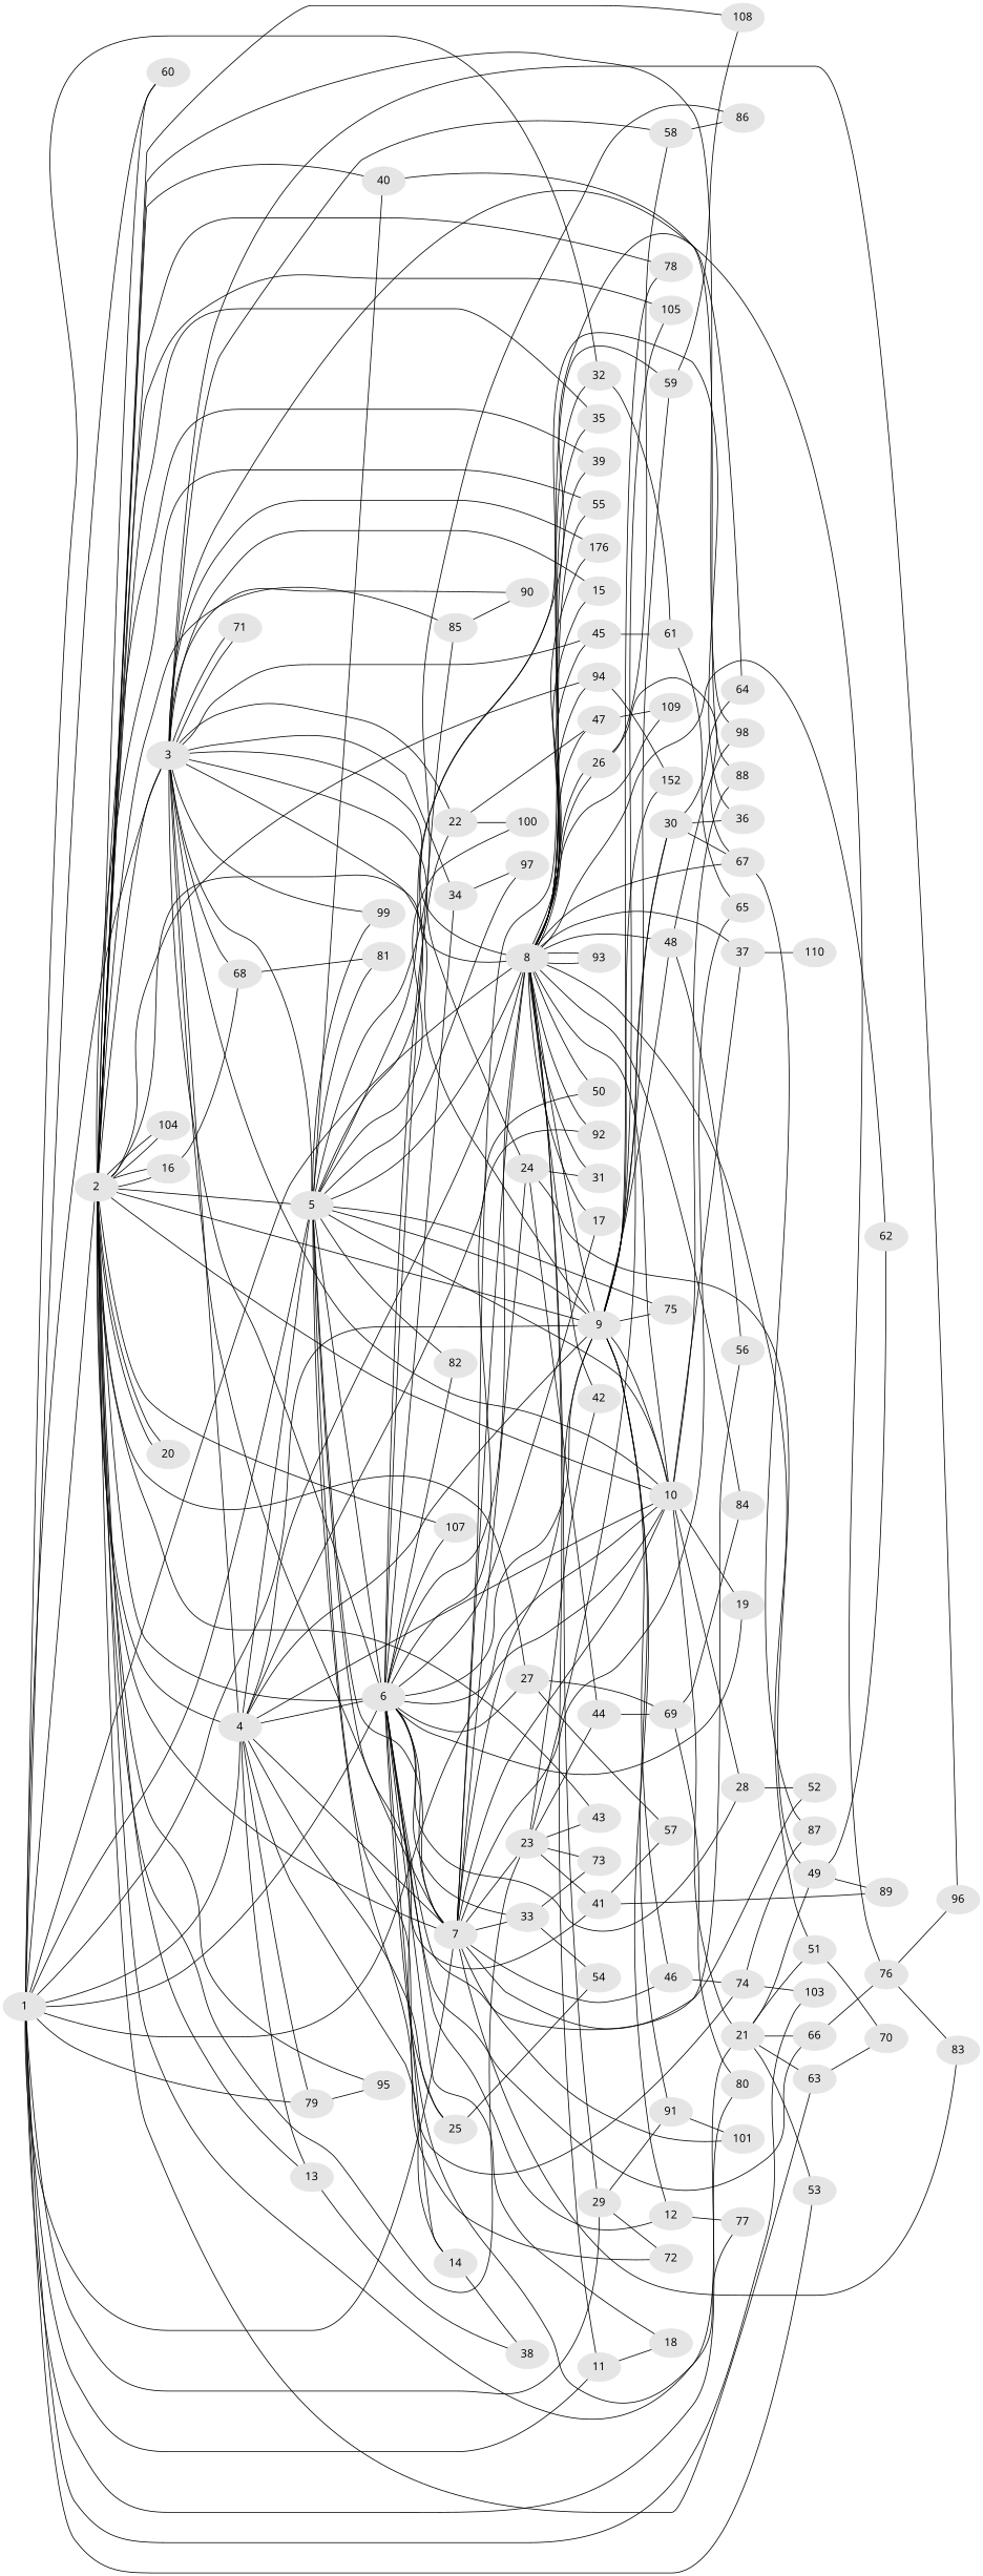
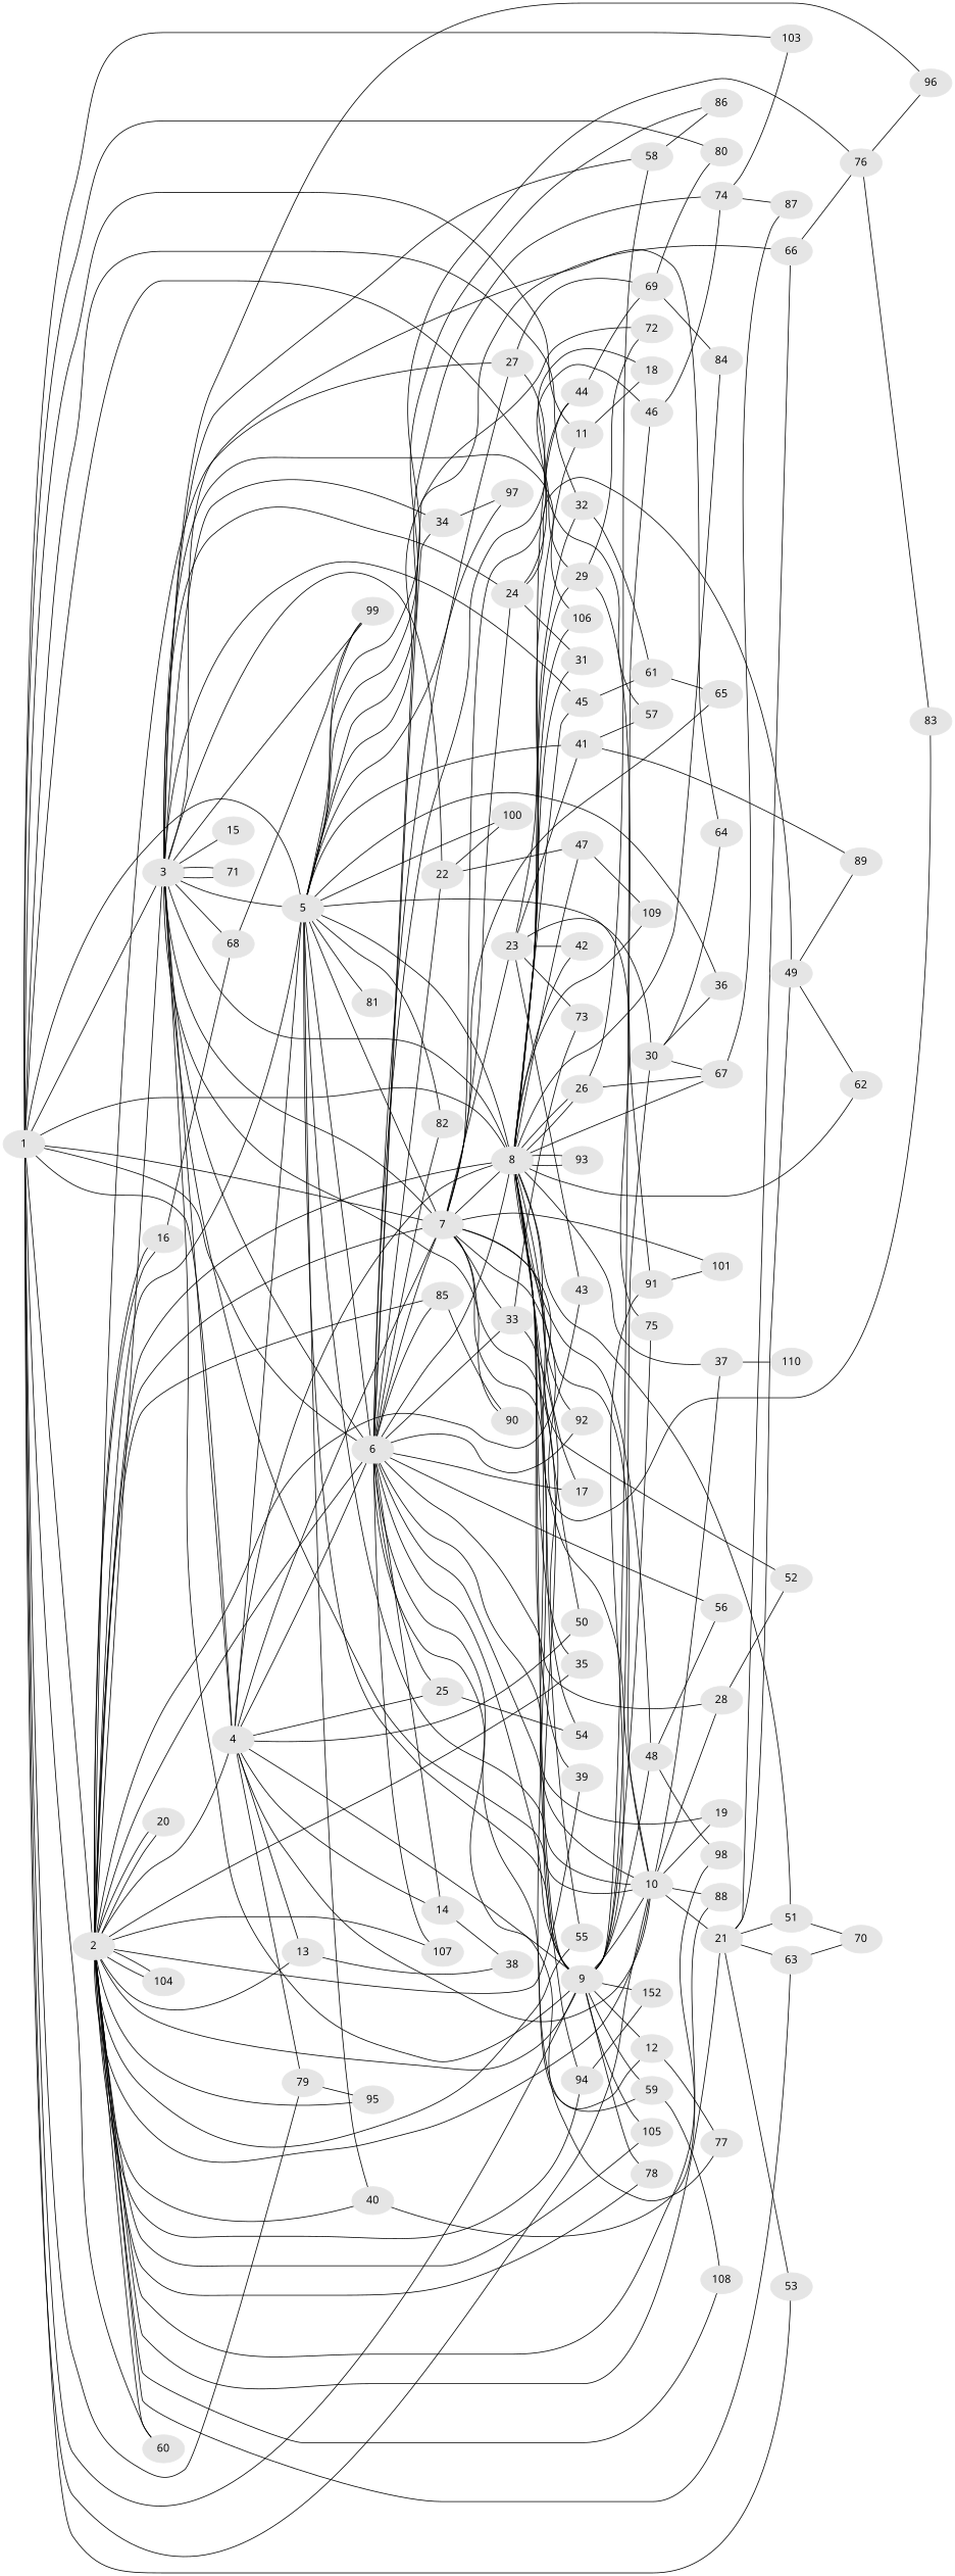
  graph {
    fontname="Noto Sans"
    rankdir=LR
    node [color=gray90 fontname="Noto Sans" style=filled]
    edge [fontname="Noto Sans"]
    1
    2
    3
    4
    5
    6
    7
    8
    9
    10
    11
    29
    32
    53
    60
    79
    80
    103
    13
    16
    20
    21
    23
    27
    35
    39
    40
    43
    55
    63
    78
    85
    94
    95
    98
    104
    105
    107
    108
    15
    22
    24
    34
    45
    58
    64
    68
    71
    90
    96
    99
-   106 [label=176]
+   106
    14
    25
    50
    36
    41
    72
    74
    75
    76
    81
    82
    86
    97
    100
    12
    17
    18
    19
    28
    33
    56
    66
    77
    92
    46
    52
    59
    65
    83
    101
    26
    31
    37
    42
    47
    48
    51
    62
    67
    84
    93
    109
    30
    91
    n97 [label=152]
    88
    61
    38
    49
    44
    73
    57
    69
    70
    54
    89
    87
    110
    1 -- 2
    1 -- 3
    1 -- 4
    1 -- 5
    1 -- 6
    1 -- 7
    1 -- 8
    1 -- 9
    1 -- 10
    1 -- 11
    1 -- 29
    1 -- 32
    1 -- 53
    1 -- 60
    1 -- 79
    1 -- 80
    1 -- 103
    2 -- 3
    2 -- 4
    2 -- 5
    2 -- 6
    2 -- 7
    2 -- 8
    2 -- 9
    2 -- 10
    2 -- 60
    2 -- 13
    2 -- 16
    2 -- 16
    2 -- 20
    2 -- 20
    2 -- 21
-   2 -- 23
    2 -- 27
    2 -- 35
    2 -- 39
    2 -- 40
    2 -- 43
    2 -- 55
    2 -- 63
    2 -- 78
    2 -- 85
    2 -- 94
    2 -- 95
    2 -- 98
    2 -- 104
    2 -- 104
    2 -- 105
    2 -- 107
    2 -- 108
    3 -- 4
    3 -- 5
    3 -- 6
    3 -- 7
    3 -- 8
    3 -- 9
    3 -- 10
    3 -- 15
    3 -- 22
    3 -- 24
    3 -- 34
    3 -- 45
    3 -- 58
    3 -- 64
    3 -- 68
    3 -- 71
    3 -- 71
    3 -- 90
    3 -- 96
    3 -- 99
    3 -- 106
    4 -- 5
    4 -- 6
    4 -- 7
    4 -- 8
    4 -- 9
    4 -- 10
    4 -- 79
    4 -- 13
    4 -- 14
    4 -- 25
    4 -- 50
    5 -- 6
    5 -- 7
    5 -- 8
    5 -- 9
    5 -- 10
    5 -- 40
    5 -- 99
    5 -- 36
    5 -- 41
    5 -- 72
    5 -- 74
    5 -- 75
    5 -- 76
    5 -- 81
    5 -- 82
    5 -- 86
    5 -- 97
    5 -- 100
    6 -- 7
    6 -- 8
    6 -- 9
    6 -- 10
    6 -- 27
    6 -- 85
    6 -- 107
    6 -- 22
    6 -- 34
    6 -- 14
    6 -- 25
    6 -- 82
    6 -- 12
    6 -- 17
    6 -- 18
    6 -- 19
    6 -- 28
    6 -- 33
    6 -- 56
    6 -- 66
    6 -- 77
    6 -- 92
    7 -- 8
    7 -- 9
    7 -- 10
    7 -- 23
    7 -- 24
    7 -- 33
    7 -- 46
    7 -- 52
    7 -- 59
    7 -- 65
    7 -- 83
    7 -- 101
    8 -- 9
    8 -- 10
    8 -- 11
    8 -- 29
    8 -- 32
    8 -- 35
    8 -- 39
    8 -- 55
    8 -- 94
-   8 -- 15
    8 -- 45
    8 -- 106
    8 -- 50
    8 -- 17
    8 -- 92
    8 -- 26
    8 -- 26
    8 -- 31
    8 -- 37
    8 -- 42
    8 -- 47
    8 -- 48
    8 -- 51
    8 -- 62
    8 -- 67
    8 -- 84
    8 -- 93
    8 -- 93
    8 -- 109
    9 -- 10
    9 -- 78
    9 -- 105
    9 -- 75
    9 -- 12
    9 -- 46
    9 -- 59
    9 -- 48
    9 -- 30
    9 -- 91
    9 -- n97
    10 -- 21
    10 -- 19
    10 -- 28
    10 -- 37
    10 -- 88
    11 -- 18
    29 -- 72
    29 -- 91
    32 -- 61
    79 -- 95
    13 -- 38
    16 -- 68
    21 -- 53
    21 -- 63
    21 -- 66
    21 -- 51
    21 -- 49
    23 -- 43
    23 -- 41
    23 -- 42
    23 -- 30
    23 -- 44
    23 -- 73
    27 -- 57
    27 -- 69
    40 -- 88
    63 -- 70
    85 -- 90
    94 -- n97
    22 -- 100
    22 -- 47
    24 -- 31
    24 -- 49
    24 -- 44
    34 -- 97
    45 -- 61
    58 -- 86
-   68 -- 81
+   68 -- 99
    14 -- 38
    25 -- 54
    41 -- 57
    41 -- 89
    74 -- 103
    74 -- 87
    76 -- 96
    76 -- 83
    12 -- 77
    28 -- 52
    33 -- 73
    33 -- 54
    66 -- 76
    46 -- 74
    59 -- 108
    26 -- 58
    26 -- 67
    37 -- 110
    47 -- 109
    48 -- 98
    48 -- 56
    51 -- 70
    67 -- 87
    30 -- 64
    30 -- 36
    30 -- 67
    91 -- 101
    61 -- 65
    49 -- 62
    49 -- 89
    44 -- 69
    69 -- 80
    69 -- 84
  }
